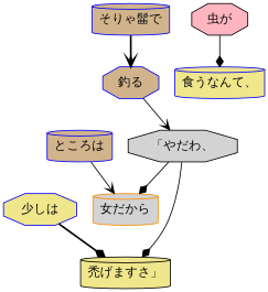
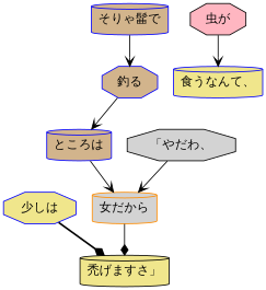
  digraph {
    fontname=Nunito
    node [color=blue fillcolor=khaki fontname=Nunito shape=cylinder style=filled]
    edge [arrowhead=vee fontname=Nunito style=solid]
    n1 [color=black fillcolor=lightgrey label="「やだわ、" shape=octagon]
    n2 [color=darkorange fillcolor=lightgrey label="女だから"]
    n3 [color=black label="禿げますさ」"]
    n4 [color=black fillcolor=lightpink label="虫が" shape=octagon]
    n5 [label="食うなんて、"]
    n6 [fillcolor=tan label="そりゃ髷で"]
    n7 [fillcolor=tan label="釣る" shape=octagon]
    n8 [fillcolor=tan label="ところは"]
    n9 [label="少しは" shape=octagon]
-   n1 -> n2 [arrowhead=diamond]
-   n1 -> n3 [arrowhead=diamond]
-   n4 -> n5 [arrowhead=diamond]
-   n6 -> n7 [style=bold]
-   n7 -> n1
+   n1 -> n2
+   n2 -> n3 [arrowhead=diamond]
+   n4 -> n5
+   n6 -> n7
+   n7 -> n8
    n8 -> n2
    n9 -> n3 [arrowhead=diamond style=bold]
  }
